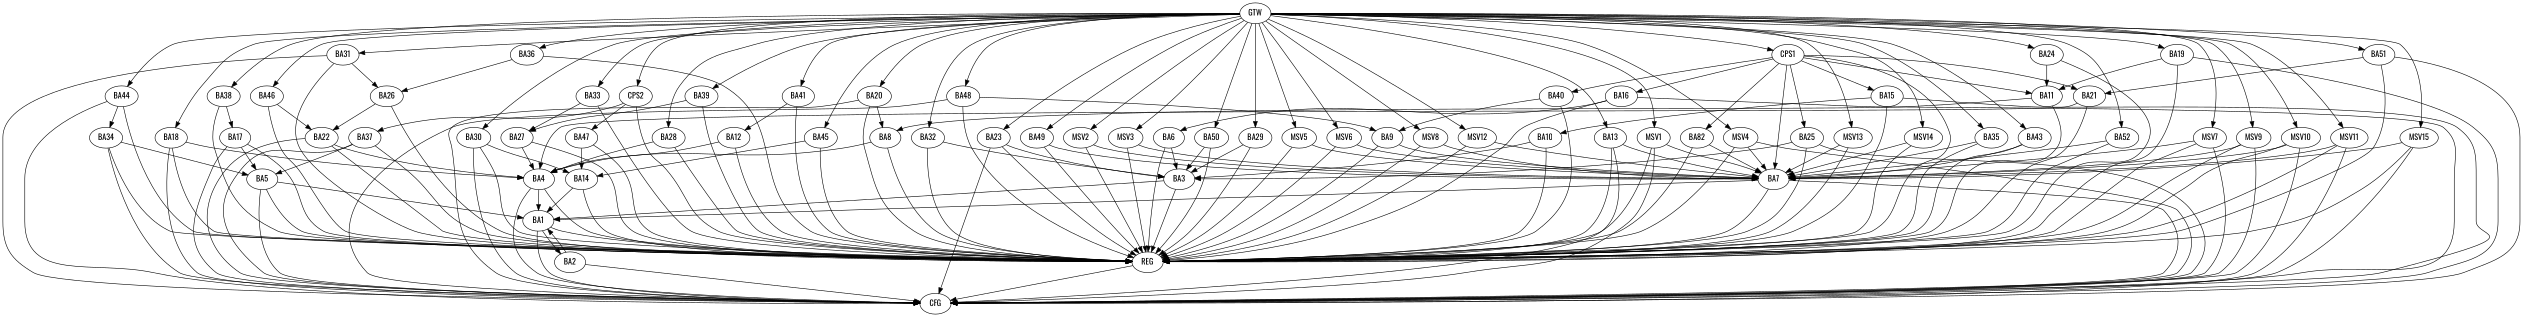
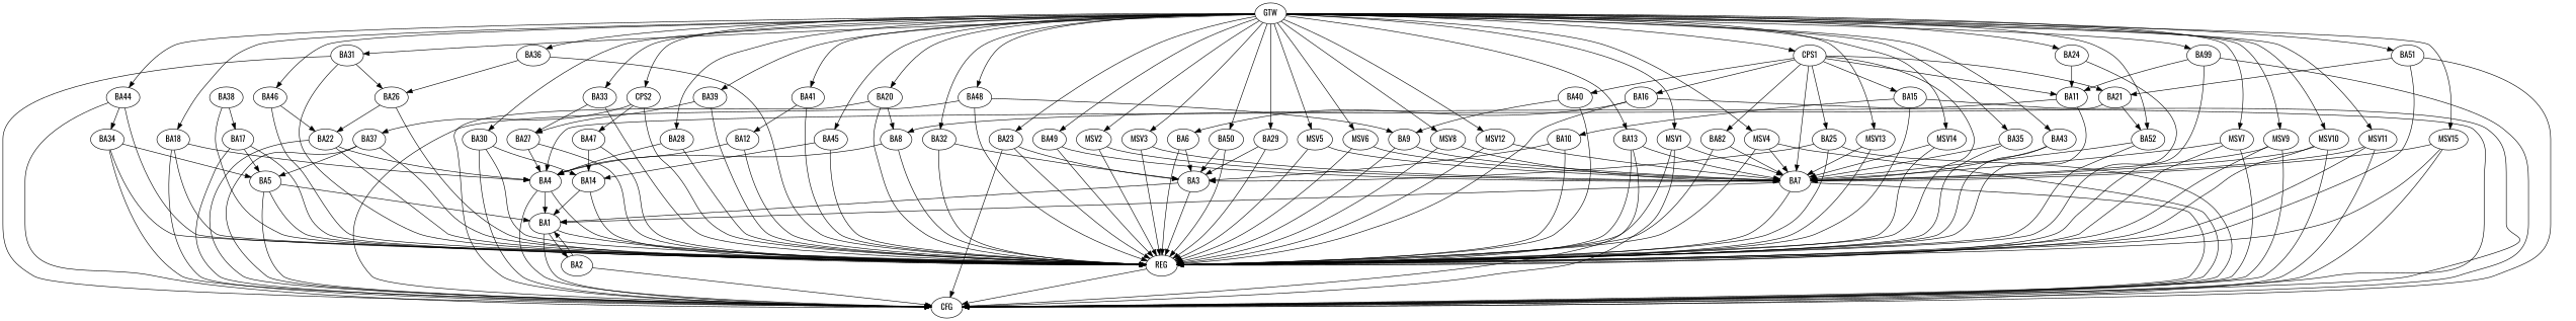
  strict digraph {
    fontname=Oswald
    node [fontname=Oswald]
    edge [fontname=Oswald]
    n1 [label=BA1]
    n2 [label=BA2]
    n3 [label=REG]
    n4 [label=CFG]
    n5 [label=BA3]
    n6 [label=BA4]
    n7 [label=BA5]
    n8 [label=BA6]
    n9 [label=BA7]
    n10 [label=BA8]
    n11 [label=BA9]
    n12 [label=BA10]
    n13 [label=BA11]
    n14 [label=BA12]
    n15 [label=BA13]
    n16 [label=BA14]
    n17 [label=BA15]
    n18 [label=BA16]
    n19 [label=BA17]
    n20 [label=BA18]
-   n21 [label=BA19]
+   n21 [label=BA99]
    n22 [label=BA20]
    n23 [label=BA21]
    n24 [label=BA22]
    n25 [label=BA23]
    n26 [label=BA24]
    n27 [label=BA25]
    n28 [label=BA26]
    n29 [label=BA27]
    n30 [label=BA28]
    n31 [label=BA29]
    n32 [label=BA30]
    n33 [label=BA31]
    n34 [label=BA32]
    n35 [label=BA33]
    n36 [label=BA34]
    n37 [label=BA35]
    n38 [label=BA36]
    n39 [label=BA37]
    n40 [label=BA38]
    n41 [label=BA39]
    n42 [label=BA40]
    n43 [label=BA41]
    n44 [label=BA82]
    n45 [label=BA43]
    n46 [label=BA44]
    n47 [label=BA45]
    n48 [label=BA46]
    n49 [label=BA47]
    n50 [label=BA48]
    n51 [label=BA49]
    n52 [label=BA50]
    n53 [label=BA51]
    n54 [label=BA52]
    n55 [label=CPS1]
    n56 [label=CPS2]
    n57 [label=GTW]
    n58 [label=MSV1]
    n59 [label=MSV2]
    n60 [label=MSV3]
    n61 [label=MSV4]
    n62 [label=MSV5]
    n63 [label=MSV6]
    n64 [label=MSV7]
    n65 [label=MSV8]
    n66 [label=MSV9]
    n67 [label=MSV10]
    n68 [label=MSV11]
    n69 [label=MSV12]
    n70 [label=MSV13]
    n71 [label=MSV14]
    n72 [label=MSV15]
    n1 -> n2
    n1 -> n3
    n1 -> n4
    n2 -> n1
    n2 -> n4
    n3 -> n4
    n5 -> n1
    n5 -> n3
    n6 -> n1
    n6 -> n3
    n6 -> n4
    n7 -> n1
    n7 -> n3
    n7 -> n4
    n8 -> n3
    n8 -> n5
    n9 -> n1
    n9 -> n3
    n9 -> n4
    n10 -> n3
    n10 -> n6
    n11 -> n3
    n11 -> n9
    n12 -> n3
    n12 -> n5
    n13 -> n3
    n13 -> n10
    n14 -> n3
    n14 -> n6
    n15 -> n3
    n15 -> n4
    n15 -> n9
    n16 -> n1
    n16 -> n3
    n17 -> n3
    n17 -> n4
    n17 -> n12
    n18 -> n3
    n18 -> n4
    n18 -> n8
    n19 -> n3
    n19 -> n4
    n19 -> n7
    n20 -> n3
    n20 -> n4
    n20 -> n6
    n21 -> n3
    n21 -> n4
    n21 -> n13
    n22 -> n3
    n22 -> n4
    n22 -> n10
-   n23 -> n3
+   n23 -> n54
    n23 -> n6
    n24 -> n3
    n24 -> n4
    n24 -> n6
    n25 -> n3
    n25 -> n4
    n25 -> n5
    n26 -> n3
    n26 -> n13
    n27 -> n3
    n27 -> n4
    n27 -> n5
    n28 -> n3
    n28 -> n24
    n29 -> n3
    n29 -> n6
    n30 -> n3
    n30 -> n6
    n31 -> n3
    n31 -> n5
    n32 -> n3
    n32 -> n4
    n32 -> n16
    n33 -> n3
    n33 -> n4
    n33 -> n28
    n34 -> n3
    n34 -> n5
    n35 -> n3
    n35 -> n29
    n36 -> n3
    n36 -> n4
    n36 -> n7
    n37 -> n3
    n37 -> n9
    n38 -> n3
    n38 -> n28
    n39 -> n3
    n39 -> n4
    n39 -> n7
    n40 -> n3
    n40 -> n19
    n41 -> n3
    n41 -> n29
    n42 -> n3
    n42 -> n11
    n43 -> n3
    n43 -> n14
    n44 -> n3
    n44 -> n9
    n45 -> n3
    n45 -> n9
    n46 -> n3
    n46 -> n4
    n46 -> n36
    n47 -> n3
    n47 -> n16
    n48 -> n3
    n48 -> n24
    n49 -> n3
    n49 -> n16
    n50 -> n3
    n50 -> n4
    n50 -> n11
    n51 -> n3
    n51 -> n9
    n52 -> n3
    n52 -> n5
    n53 -> n3
    n53 -> n4
    n53 -> n23
    n54 -> n3
    n54 -> n9
    n55 -> n3
    n55 -> n9
    n55 -> n13
    n55 -> n17
    n55 -> n18
    n55 -> n23
    n55 -> n27
    n55 -> n42
    n55 -> n44
    n56 -> n3
    n56 -> n39
    n56 -> n49
    n57 -> n15
    n57 -> n20
    n57 -> n21
    n57 -> n22
    n57 -> n25
    n57 -> n26
    n57 -> n30
    n57 -> n31
    n57 -> n32
    n57 -> n33
    n57 -> n34
    n57 -> n35
    n57 -> n37
    n57 -> n38
-   n57 -> n40
    n57 -> n41
    n57 -> n43
    n57 -> n45
    n57 -> n46
    n57 -> n47
    n57 -> n48
    n57 -> n50
    n57 -> n51
    n57 -> n52
    n57 -> n53
    n57 -> n54
    n57 -> n55
    n57 -> n56
    n57 -> n58
    n57 -> n59
    n57 -> n60
    n57 -> n61
    n57 -> n62
    n57 -> n63
    n57 -> n64
    n57 -> n65
    n57 -> n66
    n57 -> n67
    n57 -> n68
    n57 -> n69
    n57 -> n70
    n57 -> n71
    n57 -> n72
    n58 -> n3
    n58 -> n4
    n58 -> n9
    n59 -> n3
    n59 -> n9
    n60 -> n3
    n60 -> n9
    n61 -> n3
    n61 -> n4
    n61 -> n9
    n62 -> n3
    n62 -> n9
    n63 -> n3
    n63 -> n9
    n64 -> n3
    n64 -> n4
    n64 -> n9
    n65 -> n3
    n65 -> n9
    n66 -> n3
    n66 -> n4
    n66 -> n9
    n67 -> n3
    n67 -> n4
    n67 -> n9
    n68 -> n3
    n68 -> n4
    n68 -> n9
    n69 -> n3
    n69 -> n9
    n70 -> n3
    n70 -> n9
    n71 -> n3
    n71 -> n9
    n72 -> n3
    n72 -> n4
    n72 -> n9
  }
